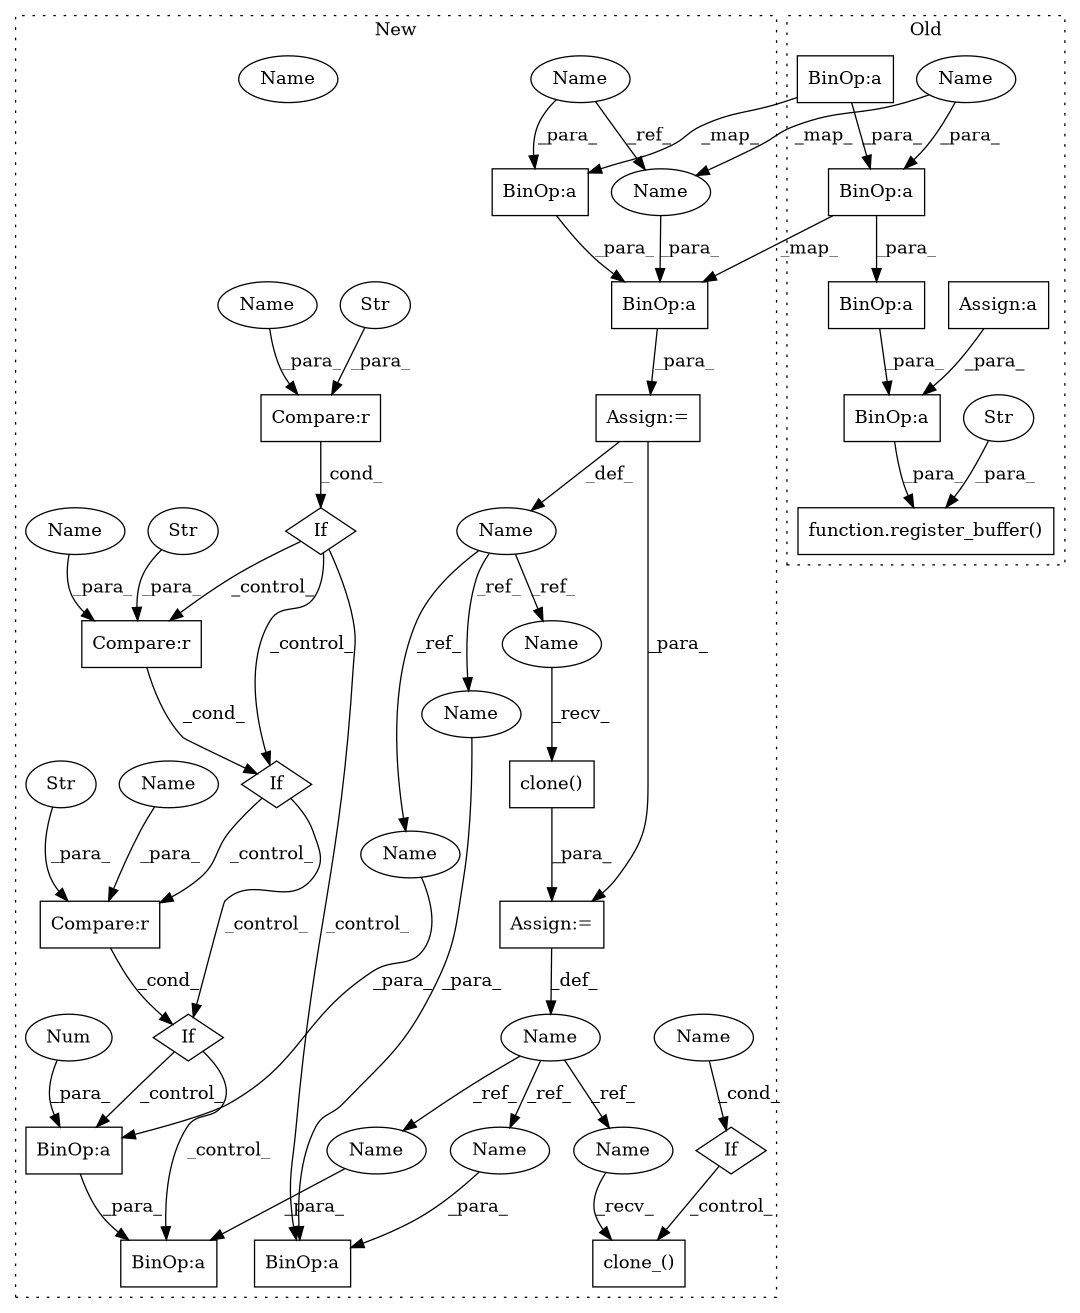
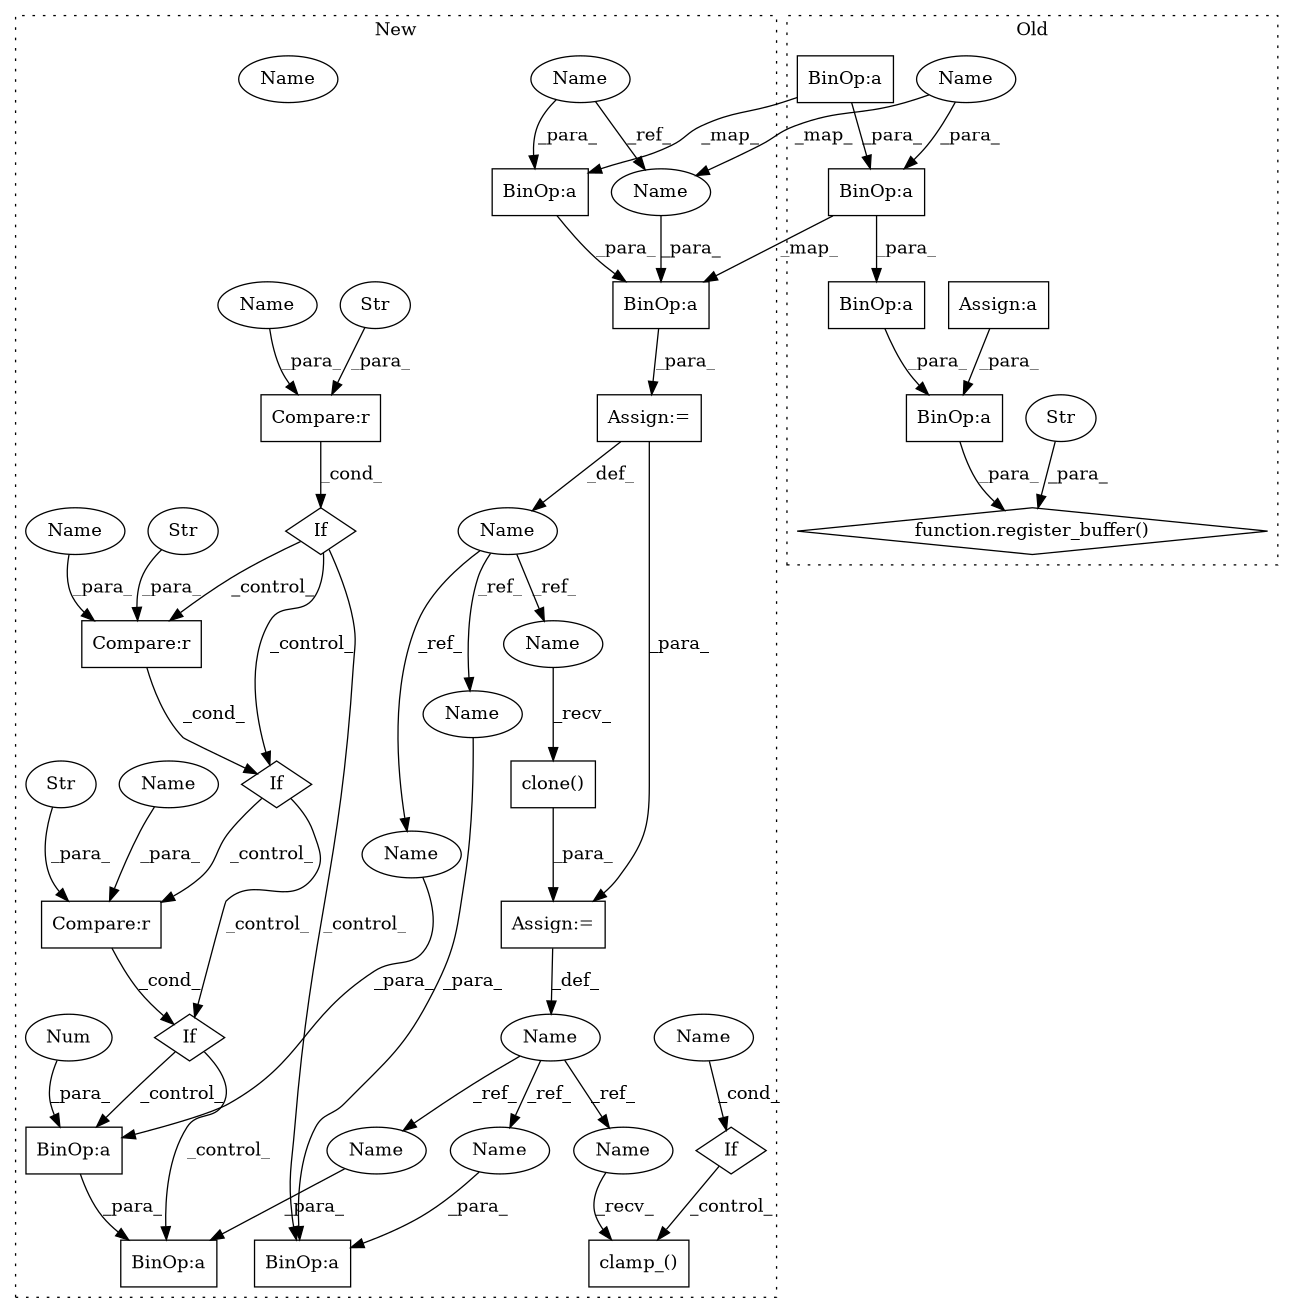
  digraph {
    node [a=87 l=3 s=17934 shape=ellipse]
-   n1 [a=75 l="16,1" label="function.register_buffer()" s="17761,17878" shape=box]
+   n1 [a=75 l="16,1" label="function.register_buffer()" s="17761,17878" shape=diamond]
    n2 [a=82 label="BinOp:a" s=17812 shape=box]
    n3 [a=82 l=4 label="BinOp:a" s=17853 shape=box]
    n4 [a=61 l=1 label="Assign:a" s=17857 shape=box]
    n5 [a=66 l=16 label=Str s=17777]
    n6 [a=82 label="BinOp:a" s=17834 shape=box]
    n7 [a=82 label="BinOp:a" s=17829 shape=box]
    n8 [l=14 label=Name s=17815]
    n9 [a=96 l="0,14" label=If s="18042,18064" shape=diamond]
    n10 [a=82 label="BinOp:a" s=18224 shape=box]
    n11 [a=96 l="3,14" label=If s="17931,17959" shape=diamond]
    n12 [a=82 label="BinOp:a" s=18231 shape=box]
    n13 [a=96 l="0,14" label=If s="18141,18162" shape=diamond]
    n14 [a=76 l=1 label=Num s=18234]
    n15 [a=40 l=25 label="Compare:r" shape=box]
    n16 [a=66 l=12 label=Str s=17947]
    n17 [a=40 l=22 label="Compare:r" s=18042 shape=box]
    n18 [a=66 l=9 label=Str s=18055]
    n19 [a=40 l=21 label="Compare:r" s=18141 shape=box]
    n20 [a=66 l=8 label=Str s=18154]
    n21 [a=82 label="BinOp:a" s=17728 shape=box]
    n22 [l=14 label=Name s=15451]
    n23 [a=82 label="BinOp:a" s=17723 shape=box]
    n24 [a=68 label="Assign:=" s=17706 shape=box]
    n25 [a=82 label="BinOp:a" s=18021 shape=box]
    n26 [l=17 label=Name s=17800]
    n27 [label=Name s=17703]
-   n28 [a=75 l=45 label="clone_()" s=17876 shape=box]
+   n28 [a=75 l=45 label="clamp_()" s=17876 shape=box]
    n29 [a=96 l="3,14" label=If s="17840,17862" shape=diamond]
    n30 [l=19 label=Name s=17843]
    n31 [a=75 l=11 label="clone()" s=17820 shape=box]
    n32 [a=68 label="Assign:=" s=17817 shape=box]
    n33 [label=Name s=18228]
    n34 [label=Name s=17820]
    n35 [label=Name s=18024]
    n36 [l=14 label=Name s=17709]
    n37 [l=9 label=Name s=18141]
    n38 [l=9 label=Name]
    n39 [l=9 label=Name s=18042]
    n40 [l=17 label=Name s=18207]
    n41 [l=17 label=Name s=17876]
    n42 [l=17 label=Name s=18004]
    n43 [l=19 label=Name s=17843]
    subgraph cluster_1 {
      label=Old
      style=dotted
      n1
      n2
      n3
      n4
      n5
      n6
      n7
      n8
    }
    subgraph cluster_2 {
      label=New
      style=dotted
      n9
      n10
      n11
      n12
      n13
      n14
      n15
      n16
      n17
      n18
      n19
      n20
      n21
      n22
      n23
      n24
      n25
      n26
      n27
      n28
      n29
      n30
      n31
      n32
      n33
      n34
      n35
      n36
      n37
      n38
      n39
      n40
      n41
      n42
      n43
    }
    n2 -> n3 [label=_para_]
    n3 -> n1 [label=_para_]
    n4 -> n3 [label=_para_]
    n5 -> n1 [label=_para_]
    n6 -> n7 [label=_para_]
    n6 -> n21 [label=_map_]
    n7 -> n2 [label=_para_]
    n7 -> n23 [label=_map_]
    n8 -> n7 [label=_para_]
    n8 -> n36 [label=_map_]
    n9 -> n13 [label=_control_]
    n9 -> n19 [label=_control_]
    n11 -> n9 [label=_control_]
    n11 -> n17 [label=_control_]
    n11 -> n25 [label=_control_]
    n12 -> n10 [label=_para_]
    n13 -> n10 [label=_control_]
    n13 -> n12 [label=_control_]
    n14 -> n12 [label=_para_]
    n15 -> n11 [label=_cond_]
    n16 -> n15 [label=_para_]
    n17 -> n9 [label=_cond_]
    n18 -> n17 [label=_para_]
    n19 -> n13 [label=_cond_]
    n20 -> n19 [label=_para_]
    n21 -> n23 [label=_para_]
    n22 -> n21 [label=_para_]
    n22 -> n36 [label=_ref_]
    n23 -> n24 [label=_para_]
    n24 -> n27 [label=_def_]
    n24 -> n32 [label=_para_]
    n26 -> n40 [label=_ref_]
    n26 -> n41 [label=_ref_]
    n26 -> n42 [label=_ref_]
    n27 -> n33 [label=_ref_]
    n27 -> n34 [label=_ref_]
    n27 -> n35 [label=_ref_]
    n29 -> n28 [label=_control_]
    n31 -> n32 [label=_para_]
    n32 -> n26 [label=_def_]
    n33 -> n12 [label=_para_]
    n34 -> n31 [label=_recv_]
    n35 -> n25 [label=_para_]
    n36 -> n23 [label=_para_]
    n37 -> n19 [label=_para_]
    n38 -> n15 [label=_para_]
    n39 -> n17 [label=_para_]
    n40 -> n10 [label=_para_]
    n41 -> n28 [label=_recv_]
    n42 -> n25 [label=_para_]
    n43 -> n29 [label=_cond_]
  }
